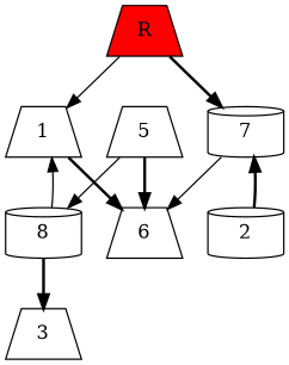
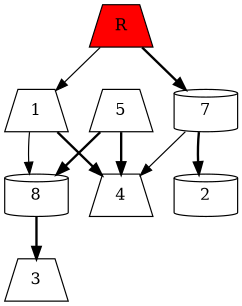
  digraph {
    node [shape=trapezium]
    edge [style=bold]
    1
-   6
+   6 [label=4]
    2 [shape=cylinder]
    7 [shape=cylinder]
    5
    8 [shape=cylinder]
    3
    R [fillcolor="#ff0000" style=filled]
    1 -> 6
-   2 -> 7
+   7 -> 2
    7 -> 6 [style=solid]
    5 -> 6
-   5 -> 8 [style=solid]
-   8 -> 1 [style=solid]
+   5 -> 8
+   1 -> 8 [style=solid]
    8 -> 3
    R -> 1 [style=solid]
    R -> 7
  }
